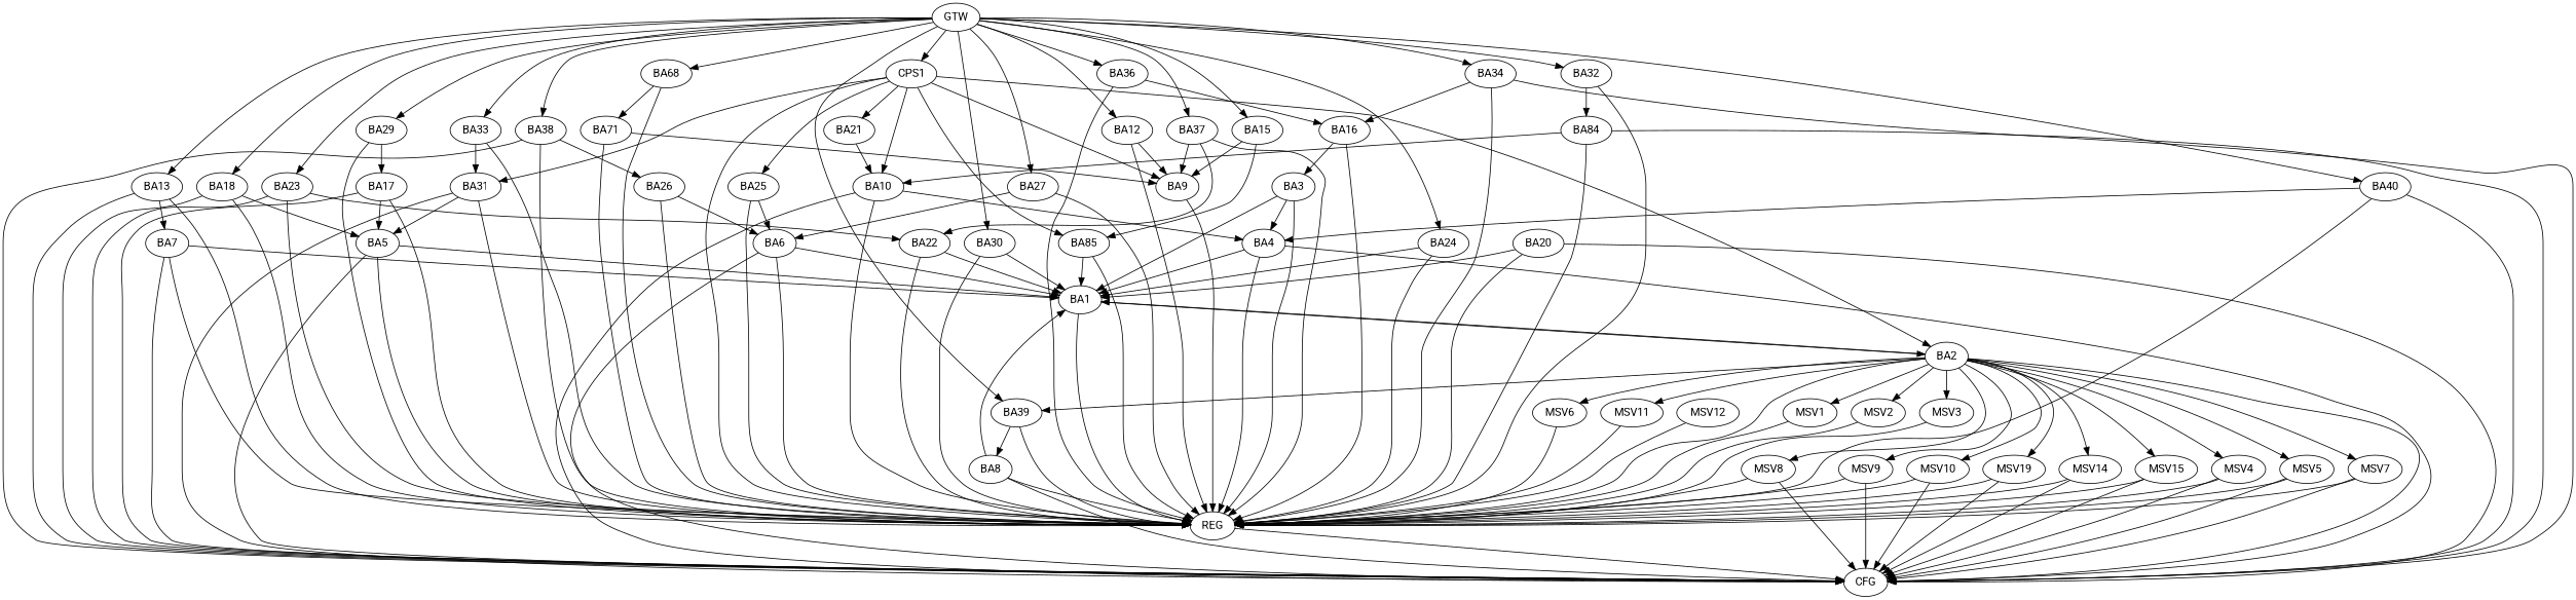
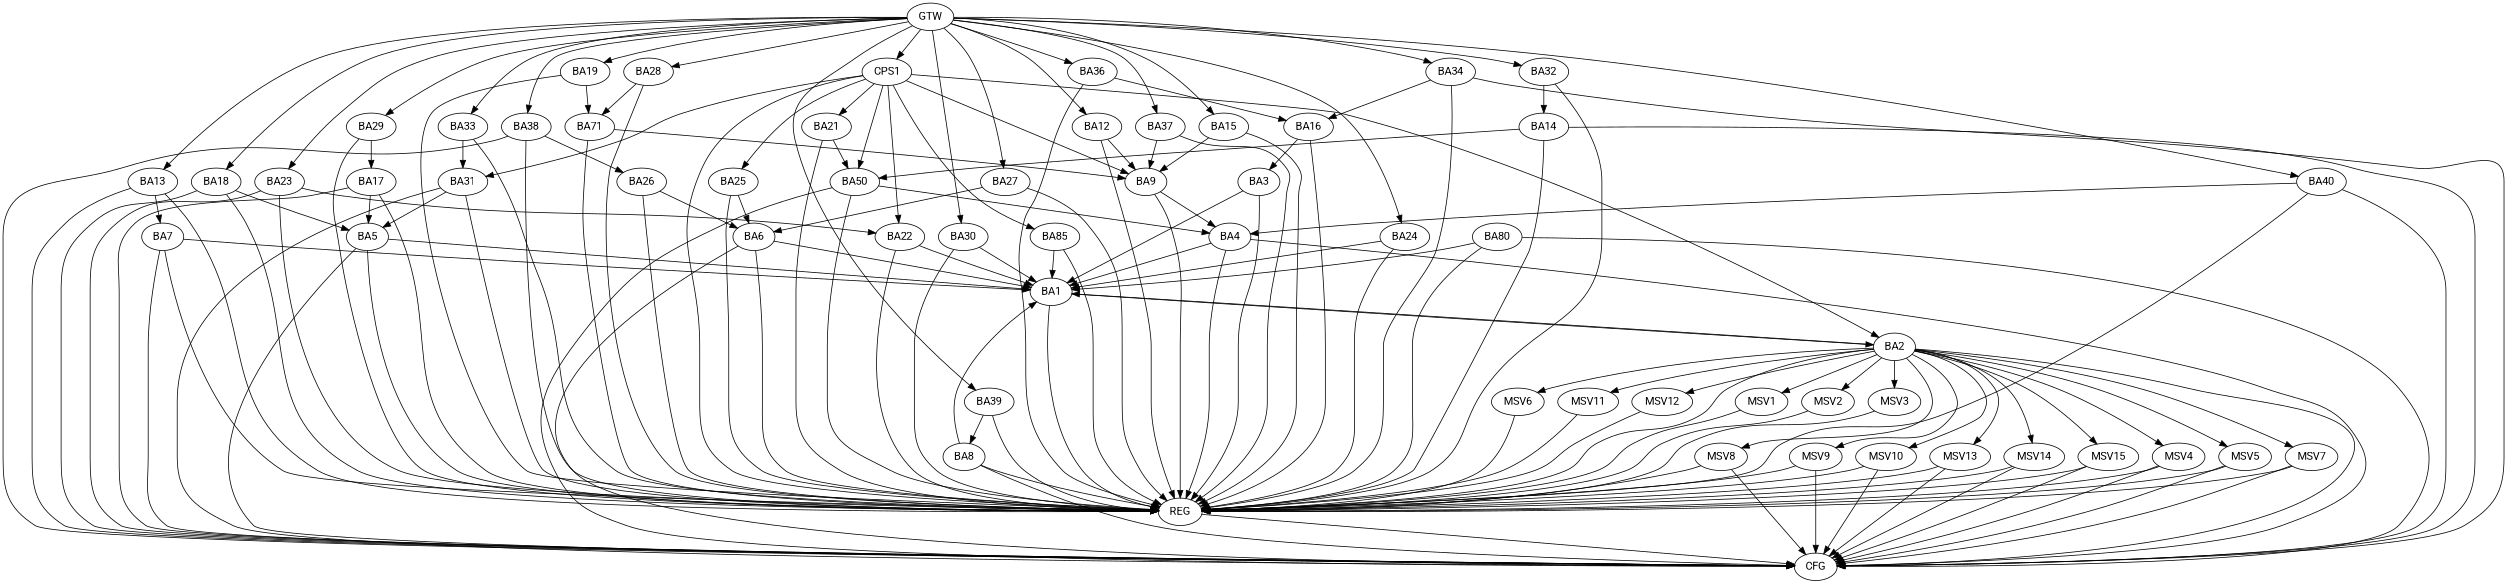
  strict digraph {
    fontname=Roboto
    node [fontname=Roboto]
    edge [fontname=Roboto]
    n1 [label=BA1]
    n2 [label=BA2]
    n3 [label=REG]
    n4 [label=CFG]
    n5 [label=MSV1]
    n6 [label=MSV2]
    n7 [label=MSV3]
    n8 [label=MSV4]
    n9 [label=MSV5]
    n10 [label=MSV6]
    n11 [label=MSV7]
    n12 [label=MSV8]
    n13 [label=MSV9]
    n14 [label=MSV10]
    n15 [label=MSV11]
    n16 [label=MSV12]
-   n17 [label=MSV19]
+   n17 [label=MSV13]
    n18 [label=MSV14]
    n19 [label=MSV15]
    n20 [label=BA3]
    n21 [label=BA4]
    n22 [label=BA5]
    n23 [label=BA6]
    n24 [label=BA7]
    n25 [label=BA8]
    n26 [label=BA9]
-   n27 [label=BA10]
+   n27 [label=BA50]
    n28 [label=BA71]
    n29 [label=BA12]
    n30 [label=BA13]
-   n31 [label=BA84]
+   n31 [label=BA14]
    n32 [label=BA15]
    n33 [label=BA16]
    n34 [label=BA17]
    n35 [label=BA18]
-   n37 [label=BA20]
+   n36 [label=BA19]
+   n37 [label=BA80]
    n38 [label=BA21]
    n39 [label=BA22]
    n40 [label=BA23]
    n41 [label=BA24]
    n42 [label=BA25]
    n43 [label=BA26]
    n44 [label=BA27]
-   n45 [label=BA68]
+   n45 [label=BA28]
    n46 [label=BA29]
    n47 [label=BA30]
    n48 [label=BA31]
    n49 [label=BA32]
    n50 [label=BA33]
    n51 [label=BA34]
    n52 [label=BA85]
    n53 [label=BA36]
    n54 [label=BA37]
    n55 [label=BA38]
    n56 [label=BA39]
    n57 [label=BA40]
    n58 [label=CPS1]
    n59 [label=GTW]
    n1 -> n2
    n1 -> n3
    n2 -> n1
    n2 -> n3
    n2 -> n4
    n2 -> n5
    n2 -> n6
    n2 -> n7
    n2 -> n8
    n2 -> n9
    n2 -> n10
    n2 -> n11
    n2 -> n12
    n2 -> n13
    n2 -> n14
    n2 -> n15
-   n2 -> n56
+   n2 -> n16
    n2 -> n17
    n2 -> n18
    n2 -> n19
    n3 -> n4
    n5 -> n3
    n6 -> n3
    n7 -> n3
    n8 -> n3
    n8 -> n4
    n9 -> n3
    n9 -> n4
    n10 -> n3
    n11 -> n3
    n11 -> n4
    n12 -> n3
    n12 -> n4
    n13 -> n3
    n13 -> n4
    n14 -> n3
    n14 -> n4
    n15 -> n3
    n16 -> n3
    n17 -> n3
    n17 -> n4
    n18 -> n3
    n18 -> n4
    n19 -> n3
    n19 -> n4
    n20 -> n1
    n20 -> n3
    n21 -> n1
    n21 -> n3
    n21 -> n4
    n22 -> n1
    n22 -> n3
    n22 -> n4
    n23 -> n1
    n23 -> n3
    n23 -> n4
    n24 -> n1
    n24 -> n3
    n24 -> n4
    n25 -> n1
    n25 -> n3
    n25 -> n4
    n26 -> n3
-   n20 -> n21
+   n26 -> n21
    n27 -> n3
    n27 -> n4
    n27 -> n21
    n28 -> n3
    n28 -> n26
    n29 -> n3
    n29 -> n26
    n30 -> n3
    n30 -> n4
    n30 -> n24
    n31 -> n3
    n31 -> n4
    n31 -> n27
-   n32 -> n52
+   n32 -> n3
    n32 -> n26
    n33 -> n3
    n33 -> n20
    n34 -> n3
    n34 -> n4
    n34 -> n22
    n35 -> n3
    n35 -> n4
    n35 -> n22
+   n36 -> n3
+   n36 -> n28
    n37 -> n1
    n37 -> n3
    n37 -> n4
+   n38 -> n3
    n38 -> n27
    n39 -> n1
    n39 -> n3
    n40 -> n3
    n40 -> n4
    n40 -> n39
    n41 -> n1
    n41 -> n3
    n42 -> n3
    n42 -> n23
    n43 -> n3
    n43 -> n23
    n44 -> n3
    n44 -> n23
    n45 -> n3
    n45 -> n28
    n46 -> n3
    n46 -> n34
    n47 -> n1
    n47 -> n3
    n48 -> n3
    n48 -> n4
    n48 -> n22
    n49 -> n3
    n49 -> n31
    n50 -> n3
    n50 -> n48
    n51 -> n3
    n51 -> n4
    n51 -> n33
    n52 -> n1
    n52 -> n3
    n53 -> n3
    n53 -> n33
    n54 -> n3
    n54 -> n26
    n55 -> n3
    n55 -> n4
    n55 -> n43
    n56 -> n3
    n56 -> n25
    n57 -> n3
    n57 -> n4
    n57 -> n21
    n58 -> n2
    n58 -> n3
    n58 -> n26
    n58 -> n27
    n58 -> n38
-   n54 -> n39
+   n58 -> n39
    n58 -> n42
    n58 -> n48
    n58 -> n52
    n59 -> n29
    n59 -> n30
    n59 -> n32
    n59 -> n35
+   n59 -> n36
    n59 -> n40
    n59 -> n41
    n59 -> n44
    n59 -> n45
    n59 -> n46
    n59 -> n47
    n59 -> n49
    n59 -> n50
    n59 -> n51
    n59 -> n53
    n59 -> n54
    n59 -> n55
    n59 -> n56
    n59 -> n57
    n59 -> n58
  }
